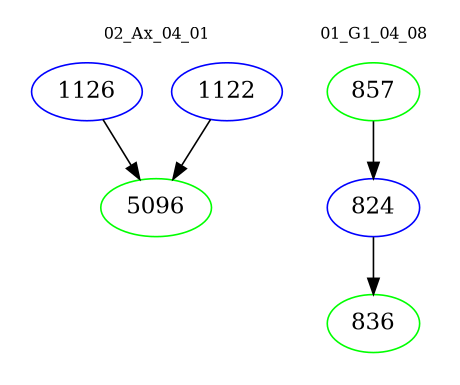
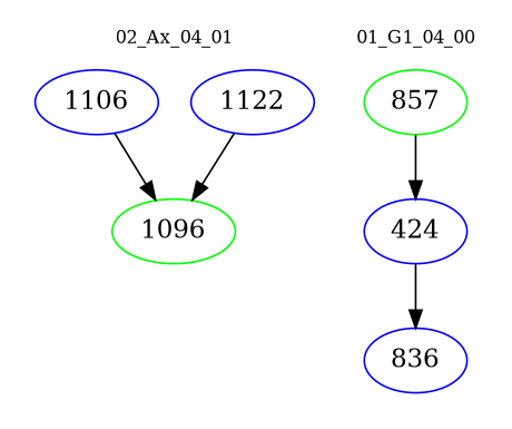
  digraph {
    node [color=blue]
    edge [color=black]
    n1 [label=1122]
-   n2 [label=1126]
-   n3 [color=green label=5096]
+   n2 [label=1106]
+   n3 [color=green label=1096]
    n4 [color=green label=857]
-   n5 [label=824]
-   n6 [color=green label=836]
+   n5 [label=424]
+   n6 [label=836]
    subgraph cluster_1 {
      color=white
      fontsize=10
      label="02_Ax_04_01"
      n1
      n2
      n3
    }
    subgraph cluster_2 {
      color=white
      fontsize=10
-     label="01_G1_04_08"
+     label="01_G1_04_00"
      n4
      n5
      n6
    }
    n1 -> n3
    n2 -> n3
    n4 -> n5
    n5 -> n6
  }
